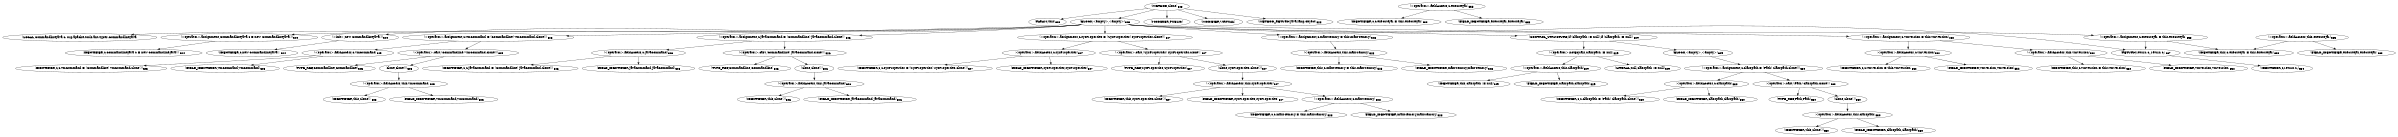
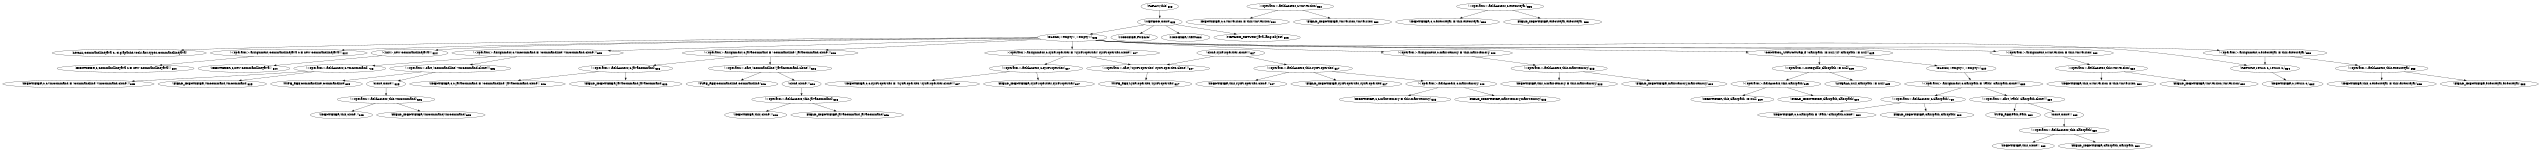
  digraph {
    n1 [label=<(METHOD,clone)<SUB>323</SUB>>]
    n2 [label=<(PARAM,this)<SUB>323</SUB>>]
    n3 [label=<(BLOCK,&lt;empty&gt;,&lt;empty&gt;)<SUB>323</SUB>>]
    n4 [label=<(MODIFIER,PUBLIC)>]
    n5 [label=<(MODIFIER,VIRTUAL)>]
    n6 [label=<(METHOD_RETURN,java.lang.Object)<SUB>323</SUB>>]
    n7 [label=<(LOCAL,CommandlineJava c: org.apache.tools.ant.types.CommandlineJava)>]
    n8 [label=<(&lt;operator&gt;.assignment,CommandlineJava c = new CommandlineJava())<SUB>324</SUB>>]
    n9 [label=<(&lt;init&gt;,new CommandlineJava())<SUB>324</SUB>>]
    n10 [label=<(&lt;operator&gt;.assignment,c.vmCommand = (Commandline) vmCommand.clone())<SUB>325</SUB>>]
    n11 [label=<(&lt;operator&gt;.assignment,c.javaCommand = (Commandline) javaCommand.clone())<SUB>326</SUB>>]
    n12 [label=<(&lt;operator&gt;.assignment,c.sysProperties = (SysProperties) sysProperties.clone())<SUB>327</SUB>>]
    n13 [label=<(&lt;operator&gt;.assignment,c.maxMemory = this.maxMemory)<SUB>328</SUB>>]
    n14 [label=<(CONTROL_STRUCTURE,if (classpath != null),if (classpath != null))<SUB>329</SUB>>]
    n15 [label=<(&lt;operator&gt;.assignment,c.vmVersion = this.vmVersion)<SUB>232</SUB>>]
    n16 [label=<(&lt;operator&gt;.assignment,c.executeJar = this.executeJar)<SUB>333</SUB>>]
-   n17 [label=<(RETURN,return c;,return c;)<SUB>337</SUB>>]
+   n17 [label=<(RETURN,return c;,return c;)<SUB>334</SUB>>]
    n18 [label=<(IDENTIFIER,c,CommandlineJava c = new CommandlineJava())<SUB>324</SUB>>]
    n19 [label=<(IDENTIFIER,c,new CommandlineJava())<SUB>324</SUB>>]
-   n20 [label=<(&lt;operator&gt;.fieldAccess,c.vmCommand)<SUB>325</SUB>>]
+   n20 [label=<(&lt;operator&gt;.fieldAccess,c.vmCommand)<SUB>725</SUB>>]
    n21 [label=<(&lt;operator&gt;.cast,(Commandline) vmCommand.clone())<SUB>325</SUB>>]
    n22 [label=<(&lt;operator&gt;.fieldAccess,c.javaCommand)<SUB>326</SUB>>]
    n23 [label=<(&lt;operator&gt;.cast,(Commandline) javaCommand.clone())<SUB>326</SUB>>]
    n24 [label=<(&lt;operator&gt;.fieldAccess,c.sysProperties)<SUB>327</SUB>>]
    n25 [label=<(&lt;operator&gt;.cast,(SysProperties) sysProperties.clone())<SUB>327</SUB>>]
    n26 [label=<(&lt;operator&gt;.fieldAccess,this.maxMemory)<SUB>328</SUB>>]
    n27 [label=<(&lt;operator&gt;.notEquals,classpath != null)<SUB>329</SUB>>]
    n28 [label=<(BLOCK,&lt;empty&gt;,&lt;empty&gt;)<SUB>329</SUB>>]
    n29 [label=<(&lt;operator&gt;.fieldAccess,c.vmVersion)<SUB>332</SUB>>]
    n30 [label=<(&lt;operator&gt;.fieldAccess,this.vmVersion)<SUB>332</SUB>>]
    n31 [label=<(&lt;operator&gt;.fieldAccess,this.executeJar)<SUB>333</SUB>>]
    n32 [label=<(IDENTIFIER,c,return c;)<SUB>334</SUB>>]
    n33 [label=<(IDENTIFIER,c,c.vmCommand = (Commandline) vmCommand.clone())<SUB>325</SUB>>]
    n34 [label=<(FIELD_IDENTIFIER,vmCommand,vmCommand)<SUB>325</SUB>>]
    n35 [label=<(TYPE_REF,Commandline,Commandline)<SUB>325</SUB>>]
    n36 [label=<(clone,clone())<SUB>325</SUB>>]
    n37 [label=<(&lt;operator&gt;.fieldAccess,this.vmCommand)<SUB>325</SUB>>]
    n38 [label=<(IDENTIFIER,this,clone())<SUB>325</SUB>>]
    n39 [label=<(FIELD_IDENTIFIER,vmCommand,vmCommand)<SUB>325</SUB>>]
    n40 [label=<(IDENTIFIER,c,c.javaCommand = (Commandline) javaCommand.clone())<SUB>326</SUB>>]
    n41 [label=<(FIELD_IDENTIFIER,javaCommand,javaCommand)<SUB>326</SUB>>]
    n42 [label=<(TYPE_REF,Commandline,Commandline)<SUB>326</SUB>>]
    n43 [label=<(clone,clone())<SUB>326</SUB>>]
    n44 [label=<(&lt;operator&gt;.fieldAccess,this.javaCommand)<SUB>326</SUB>>]
    n45 [label=<(IDENTIFIER,this,clone())<SUB>326</SUB>>]
    n46 [label=<(FIELD_IDENTIFIER,javaCommand,javaCommand)<SUB>326</SUB>>]
    n47 [label=<(IDENTIFIER,c,c.sysProperties = (SysProperties) sysProperties.clone())<SUB>327</SUB>>]
    n48 [label=<(FIELD_IDENTIFIER,sysProperties,sysProperties)<SUB>327</SUB>>]
    n49 [label=<(TYPE_REF,SysProperties,SysProperties)<SUB>327</SUB>>]
    n50 [label=<(clone,sysProperties.clone())<SUB>327</SUB>>]
    n51 [label=<(&lt;operator&gt;.fieldAccess,this.sysProperties)<SUB>327</SUB>>]
    n52 [label=<(IDENTIFIER,this,sysProperties.clone())<SUB>327</SUB>>]
    n53 [label=<(FIELD_IDENTIFIER,sysProperties,sysProperties)<SUB>327</SUB>>]
    n54 [label=<(&lt;operator&gt;.fieldAccess,c.maxMemory)<SUB>328</SUB>>]
    n55 [label=<(IDENTIFIER,c,c.maxMemory = this.maxMemory)<SUB>328</SUB>>]
    n56 [label=<(FIELD_IDENTIFIER,maxMemory,maxMemory)<SUB>328</SUB>>]
    n57 [label=<(IDENTIFIER,this,c.maxMemory = this.maxMemory)<SUB>328</SUB>>]
    n58 [label=<(FIELD_IDENTIFIER,maxMemory,maxMemory)<SUB>328</SUB>>]
    n59 [label=<(&lt;operator&gt;.fieldAccess,this.classpath)<SUB>329</SUB>>]
    n60 [label=<(LITERAL,null,classpath != null)<SUB>329</SUB>>]
    n61 [label=<(&lt;operator&gt;.assignment,c.classpath = (Path) classpath.clone())<SUB>330</SUB>>]
    n62 [label=<(IDENTIFIER,this,classpath != null)<SUB>329</SUB>>]
    n63 [label=<(FIELD_IDENTIFIER,classpath,classpath)<SUB>329</SUB>>]
-   n64 [label=<(&lt;operator&gt;.fieldAccess,c.classpath)<SUB>330</SUB>>]
+   n64 [label=<(&lt;operator&gt;.fieldAccess,c.classpath)<SUB>730</SUB>>]
    n65 [label=<(&lt;operator&gt;.cast,(Path) classpath.clone())<SUB>830</SUB>>]
    n66 [label=<(IDENTIFIER,c,c.classpath = (Path) classpath.clone())<SUB>330</SUB>>]
    n67 [label=<(FIELD_IDENTIFIER,classpath,classpath)<SUB>330</SUB>>]
    n68 [label=<(TYPE_REF,Path,Path)<SUB>330</SUB>>]
    n69 [label=<(clone,clone())<SUB>330</SUB>>]
    n70 [label=<(&lt;operator&gt;.fieldAccess,this.classpath)<SUB>330</SUB>>]
    n71 [label=<(IDENTIFIER,this,clone())<SUB>330</SUB>>]
    n72 [label=<(FIELD_IDENTIFIER,classpath,classpath)<SUB>330</SUB>>]
    n73 [label=<(IDENTIFIER,c,c.vmVersion = this.vmVersion)<SUB>332</SUB>>]
    n74 [label=<(FIELD_IDENTIFIER,vmVersion,vmVersion)<SUB>332</SUB>>]
    n75 [label=<(IDENTIFIER,this,c.vmVersion = this.vmVersion)<SUB>332</SUB>>]
    n76 [label=<(FIELD_IDENTIFIER,vmVersion,vmVersion)<SUB>332</SUB>>]
    n77 [label=<(&lt;operator&gt;.fieldAccess,c.executeJar)<SUB>333</SUB>>]
    n78 [label=<(IDENTIFIER,c,c.executeJar = this.executeJar)<SUB>333</SUB>>]
    n79 [label=<(FIELD_IDENTIFIER,executeJar,executeJar)<SUB>333</SUB>>]
    n80 [label=<(IDENTIFIER,this,c.executeJar = this.executeJar)<SUB>333</SUB>>]
    n81 [label=<(FIELD_IDENTIFIER,executeJar,executeJar)<SUB>333</SUB>>]
-   n1 -> n2
+   n2 -> n1
    n1 -> n3
    n1 -> n4
    n1 -> n5
    n1 -> n6
    n3 -> n7
    n3 -> n8
    n3 -> n9
    n3 -> n10
    n3 -> n11
    n3 -> n12
    n3 -> n13
    n3 -> n14
    n3 -> n15
    n3 -> n16
    n3 -> n17
    n8 -> n18
    n9 -> n19
    n10 -> n20
    n10 -> n21
    n11 -> n22
    n11 -> n23
    n12 -> n24
    n12 -> n25
    n13 -> n26
    n14 -> n27
    n14 -> n28
-   n15 -> n29
    n15 -> n30
    n16 -> n17
-   n16 -> n80
+   n16 -> n31
    n17 -> n32
    n20 -> n33
    n20 -> n34
    n21 -> n35
    n21 -> n36
    n22 -> n40
    n22 -> n41
    n23 -> n42
    n23 -> n43
    n24 -> n47
    n24 -> n48
    n25 -> n49
-   n25 -> n50
+   n50 -> n25
    n26 -> n57
    n26 -> n58
    n27 -> n59
    n27 -> n60
    n28 -> n61
    n29 -> n73
    n29 -> n74
    n30 -> n75
    n30 -> n76
    n31 -> n80
    n31 -> n81
    n36 -> n37
    n37 -> n38
    n37 -> n39
    n43 -> n44
    n44 -> n45
    n44 -> n46
    n50 -> n51
    n51 -> n52
    n51 -> n53
    n51 -> n54
    n54 -> n55
    n54 -> n56
    n59 -> n62
    n59 -> n63
    n61 -> n64
    n61 -> n65
    n64 -> n66
    n64 -> n67
    n65 -> n68
    n65 -> n69
    n69 -> n70
    n70 -> n71
    n70 -> n72
    n77 -> n78
    n77 -> n79
  }
